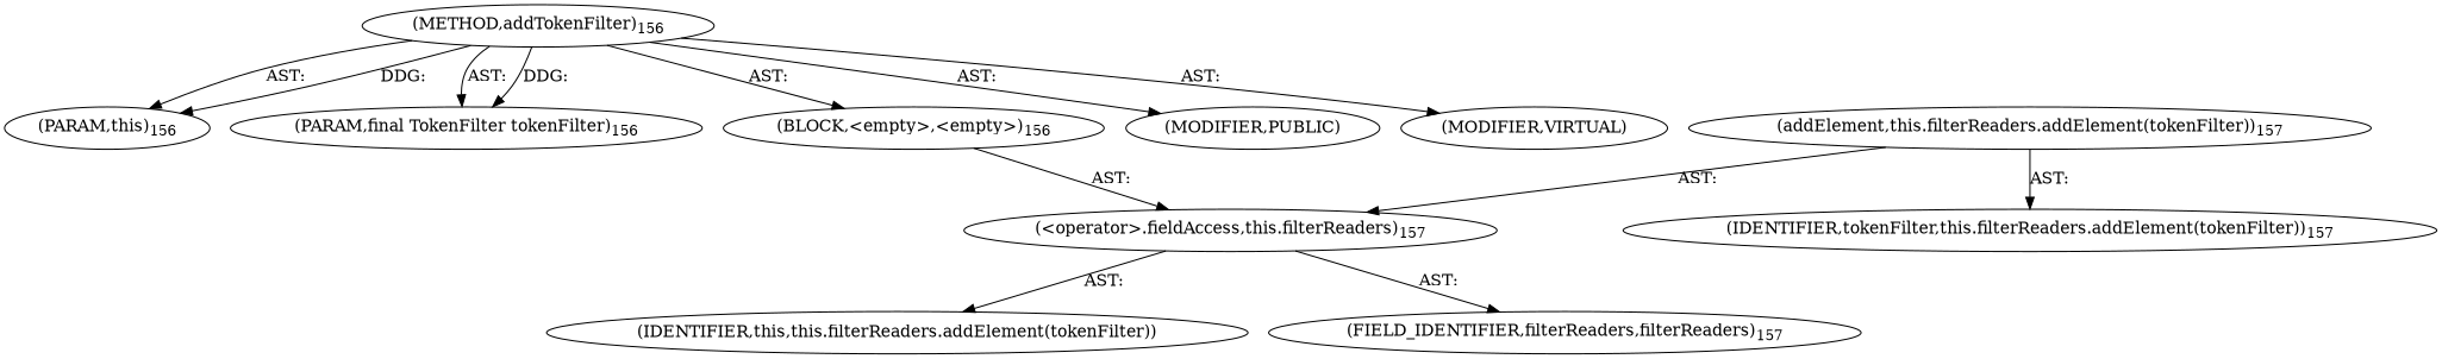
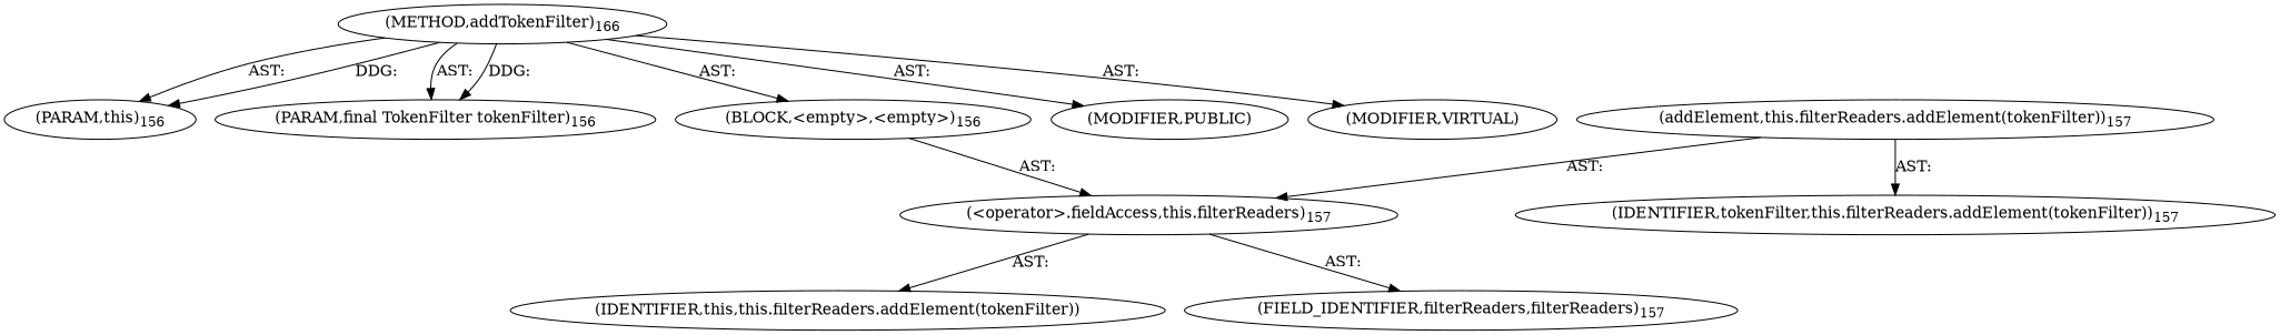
  digraph {
-   n1 [label=<(METHOD,addTokenFilter)<SUB>156</SUB>>]
+   n1 [label=<(METHOD,addTokenFilter)<SUB>166</SUB>>]
    n2 [label=<(PARAM,this)<SUB>156</SUB>>]
    n3 [label=<(PARAM,final TokenFilter tokenFilter)<SUB>156</SUB>>]
    n4 [label=<(BLOCK,&lt;empty&gt;,&lt;empty&gt;)<SUB>156</SUB>>]
    n5 [label=<(MODIFIER,PUBLIC)>]
    n6 [label=<(MODIFIER,VIRTUAL)>]
    n7 [label=<(&lt;operator&gt;.fieldAccess,this.filterReaders)<SUB>157</SUB>>]
    n8 [label=<(addElement,this.filterReaders.addElement(tokenFilter))<SUB>157</SUB>>]
    n9 [label=<(IDENTIFIER,tokenFilter,this.filterReaders.addElement(tokenFilter))<SUB>157</SUB>>]
    n10 [label=<(IDENTIFIER,this,this.filterReaders.addElement(tokenFilter))>]
    n11 [label=<(FIELD_IDENTIFIER,filterReaders,filterReaders)<SUB>157</SUB>>]
    n1 -> n2 [label="AST: "]
    n1 -> n2 [label="DDG: "]
    n1 -> n3 [label="AST: "]
    n1 -> n3 [label="DDG: "]
    n1 -> n4 [label="AST: "]
    n1 -> n5 [label="AST: "]
    n1 -> n6 [label="AST: "]
    n4 -> n7 [label="AST: "]
    n7 -> n10 [label="AST: "]
    n7 -> n11 [label="AST: "]
    n8 -> n7 [label="AST: "]
    n8 -> n9 [label="AST: "]
  }
